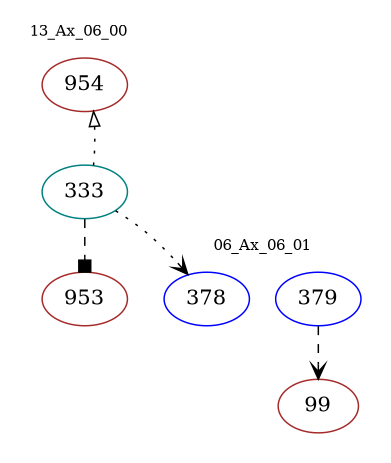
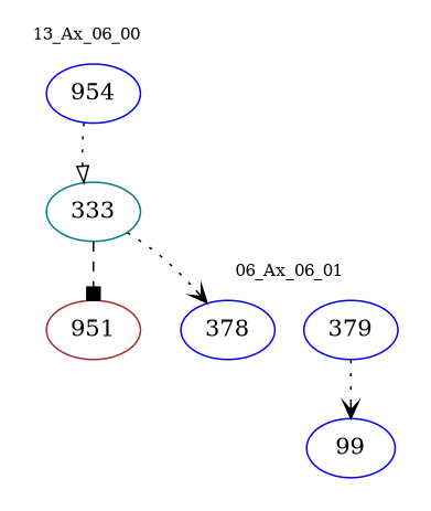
  digraph {
    node [color=blue]
    edge [arrowhead=vee color=black style=dashed]
    n1 [label=379]
-   n2 [color=brown label=99]
+   n2 [label=99]
    n3 [label=378]
-   n4 [color=brown label=954]
+   n4 [label=954]
    n5 [color=teal label=333]
-   n6 [color=brown label=953]
+   n6 [color=brown label=951]
    subgraph cluster_1 {
      color=white
      fontsize=10
      label="06_Ax_06_01"
      n1
      n2
      n3
    }
    subgraph cluster_2 {
      color=white
      fontsize=10
      label="13_Ax_06_00"
      n4
      n5
      n6
    }
-   n1 -> n2
-   n5 -> n4 [arrowhead=onormal style=dotted]
+   n1 -> n2 [style=dotted]
+   n4 -> n5 [arrowhead=onormal style=dotted]
    n5 -> n3 [style=dotted]
    n5 -> n6 [arrowhead=box]
  }
